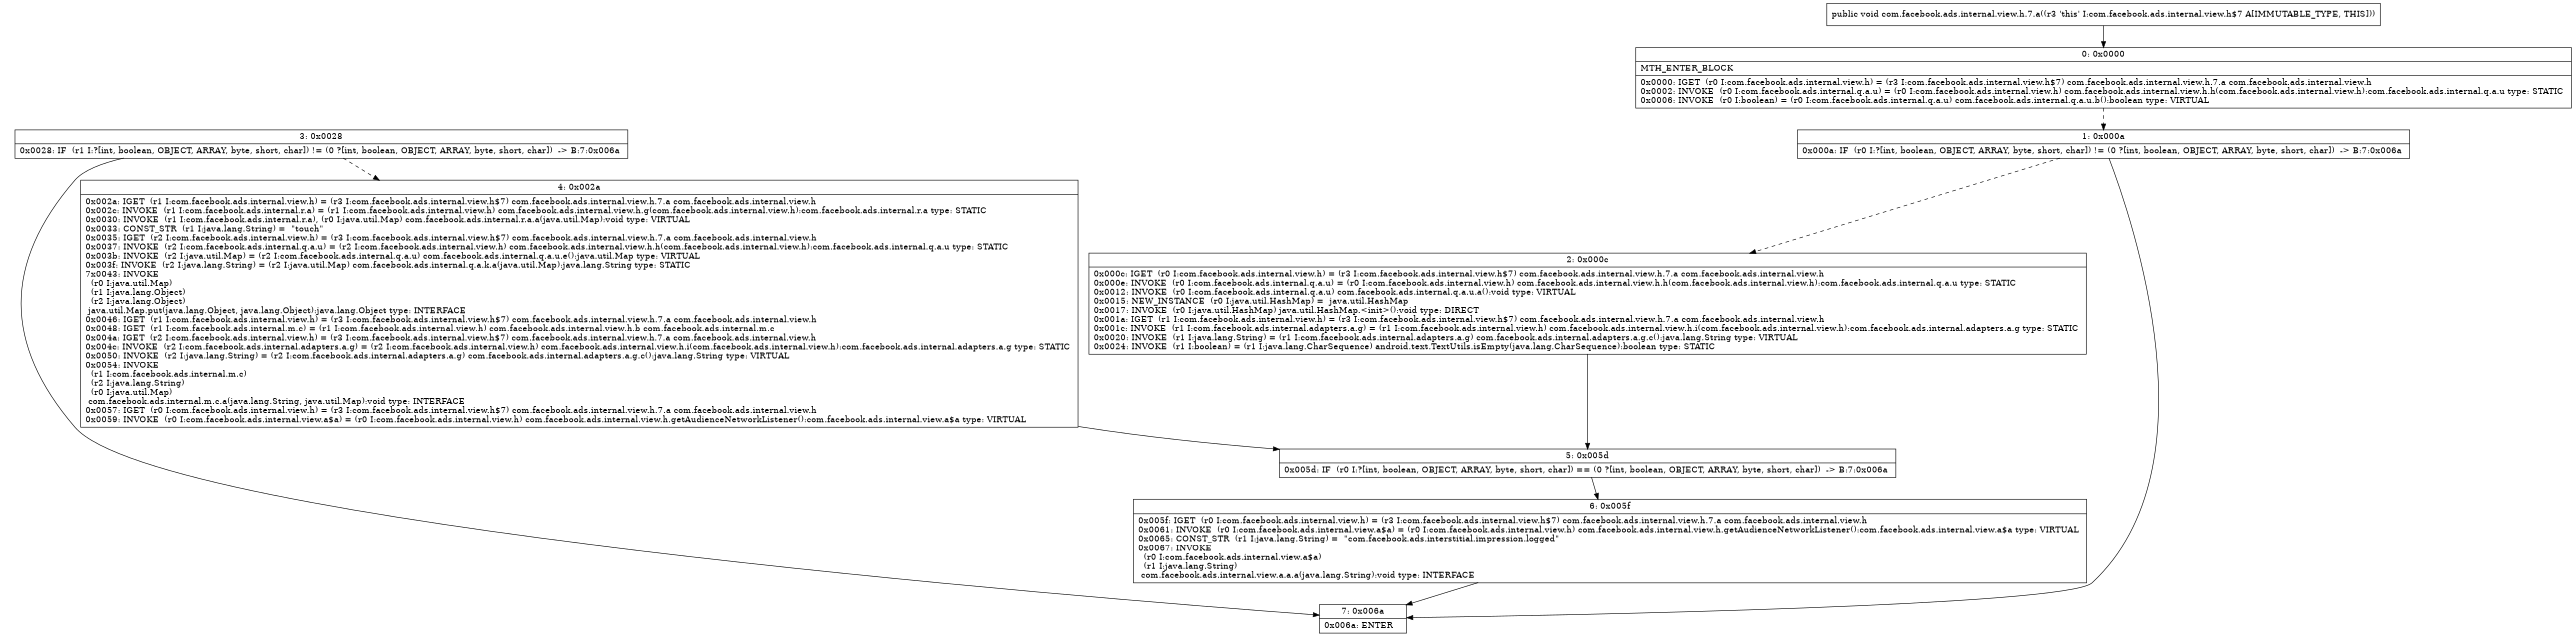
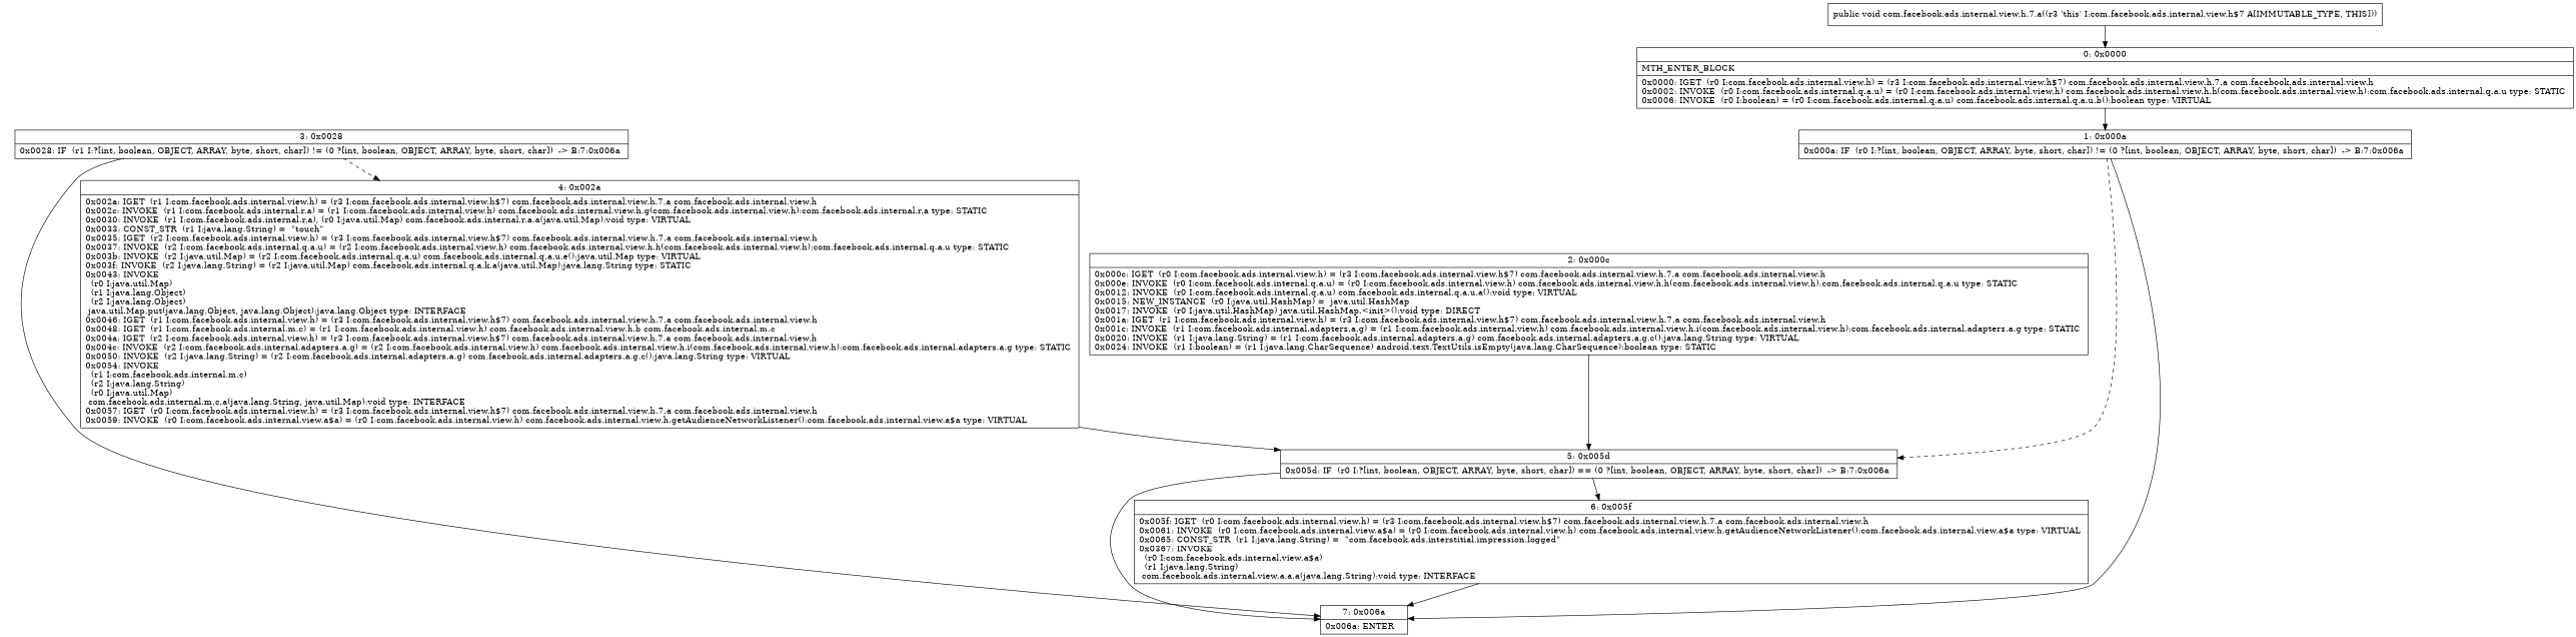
  digraph {
    node [shape=record]
    n1 [label="{0\:\ 0x0000|MTH_ENTER_BLOCK\l|0x0000: IGET  (r0 I:com.facebook.ads.internal.view.h) = (r3 I:com.facebook.ads.internal.view.h$7) com.facebook.ads.internal.view.h.7.a com.facebook.ads.internal.view.h \l0x0002: INVOKE  (r0 I:com.facebook.ads.internal.q.a.u) = (r0 I:com.facebook.ads.internal.view.h) com.facebook.ads.internal.view.h.h(com.facebook.ads.internal.view.h):com.facebook.ads.internal.q.a.u type: STATIC \l0x0006: INVOKE  (r0 I:boolean) = (r0 I:com.facebook.ads.internal.q.a.u) com.facebook.ads.internal.q.a.u.b():boolean type: VIRTUAL \l}"]
    n2 [label="{1\:\ 0x000a|0x000a: IF  (r0 I:?[int, boolean, OBJECT, ARRAY, byte, short, char]) != (0 ?[int, boolean, OBJECT, ARRAY, byte, short, char])  \-\> B:7:0x006a \l}"]
    n3 [label="{2\:\ 0x000c|0x000c: IGET  (r0 I:com.facebook.ads.internal.view.h) = (r3 I:com.facebook.ads.internal.view.h$7) com.facebook.ads.internal.view.h.7.a com.facebook.ads.internal.view.h \l0x000e: INVOKE  (r0 I:com.facebook.ads.internal.q.a.u) = (r0 I:com.facebook.ads.internal.view.h) com.facebook.ads.internal.view.h.h(com.facebook.ads.internal.view.h):com.facebook.ads.internal.q.a.u type: STATIC \l0x0012: INVOKE  (r0 I:com.facebook.ads.internal.q.a.u) com.facebook.ads.internal.q.a.u.a():void type: VIRTUAL \l0x0015: NEW_INSTANCE  (r0 I:java.util.HashMap) =  java.util.HashMap \l0x0017: INVOKE  (r0 I:java.util.HashMap) java.util.HashMap.\<init\>():void type: DIRECT \l0x001a: IGET  (r1 I:com.facebook.ads.internal.view.h) = (r3 I:com.facebook.ads.internal.view.h$7) com.facebook.ads.internal.view.h.7.a com.facebook.ads.internal.view.h \l0x001c: INVOKE  (r1 I:com.facebook.ads.internal.adapters.a.g) = (r1 I:com.facebook.ads.internal.view.h) com.facebook.ads.internal.view.h.i(com.facebook.ads.internal.view.h):com.facebook.ads.internal.adapters.a.g type: STATIC \l0x0020: INVOKE  (r1 I:java.lang.String) = (r1 I:com.facebook.ads.internal.adapters.a.g) com.facebook.ads.internal.adapters.a.g.c():java.lang.String type: VIRTUAL \l0x0024: INVOKE  (r1 I:boolean) = (r1 I:java.lang.CharSequence) android.text.TextUtils.isEmpty(java.lang.CharSequence):boolean type: STATIC \l}"]
    n4 [label="{7\:\ 0x006a|0x006a: ENTER   \l}"]
    n5 [label="{5\:\ 0x005d|0x005d: IF  (r0 I:?[int, boolean, OBJECT, ARRAY, byte, short, char]) == (0 ?[int, boolean, OBJECT, ARRAY, byte, short, char])  \-\> B:7:0x006a \l}"]
    n6 [label="{3\:\ 0x0028|0x0028: IF  (r1 I:?[int, boolean, OBJECT, ARRAY, byte, short, char]) != (0 ?[int, boolean, OBJECT, ARRAY, byte, short, char])  \-\> B:7:0x006a \l}"]
-   n7 [label="{4\:\ 0x002a|0x002a: IGET  (r1 I:com.facebook.ads.internal.view.h) = (r3 I:com.facebook.ads.internal.view.h$7) com.facebook.ads.internal.view.h.7.a com.facebook.ads.internal.view.h \l0x002c: INVOKE  (r1 I:com.facebook.ads.internal.r.a) = (r1 I:com.facebook.ads.internal.view.h) com.facebook.ads.internal.view.h.g(com.facebook.ads.internal.view.h):com.facebook.ads.internal.r.a type: STATIC \l0x0030: INVOKE  (r1 I:com.facebook.ads.internal.r.a), (r0 I:java.util.Map) com.facebook.ads.internal.r.a.a(java.util.Map):void type: VIRTUAL \l0x0033: CONST_STR  (r1 I:java.lang.String) =  \"touch\" \l0x0035: IGET  (r2 I:com.facebook.ads.internal.view.h) = (r3 I:com.facebook.ads.internal.view.h$7) com.facebook.ads.internal.view.h.7.a com.facebook.ads.internal.view.h \l0x0037: INVOKE  (r2 I:com.facebook.ads.internal.q.a.u) = (r2 I:com.facebook.ads.internal.view.h) com.facebook.ads.internal.view.h.h(com.facebook.ads.internal.view.h):com.facebook.ads.internal.q.a.u type: STATIC \l0x003b: INVOKE  (r2 I:java.util.Map) = (r2 I:com.facebook.ads.internal.q.a.u) com.facebook.ads.internal.q.a.u.e():java.util.Map type: VIRTUAL \l0x003f: INVOKE  (r2 I:java.lang.String) = (r2 I:java.util.Map) com.facebook.ads.internal.q.a.k.a(java.util.Map):java.lang.String type: STATIC \l7x0043: INVOKE  \l  (r0 I:java.util.Map)\l  (r1 I:java.lang.Object)\l  (r2 I:java.lang.Object)\l java.util.Map.put(java.lang.Object, java.lang.Object):java.lang.Object type: INTERFACE \l0x0046: IGET  (r1 I:com.facebook.ads.internal.view.h) = (r3 I:com.facebook.ads.internal.view.h$7) com.facebook.ads.internal.view.h.7.a com.facebook.ads.internal.view.h \l0x0048: IGET  (r1 I:com.facebook.ads.internal.m.c) = (r1 I:com.facebook.ads.internal.view.h) com.facebook.ads.internal.view.h.b com.facebook.ads.internal.m.c \l0x004a: IGET  (r2 I:com.facebook.ads.internal.view.h) = (r3 I:com.facebook.ads.internal.view.h$7) com.facebook.ads.internal.view.h.7.a com.facebook.ads.internal.view.h \l0x004c: INVOKE  (r2 I:com.facebook.ads.internal.adapters.a.g) = (r2 I:com.facebook.ads.internal.view.h) com.facebook.ads.internal.view.h.i(com.facebook.ads.internal.view.h):com.facebook.ads.internal.adapters.a.g type: STATIC \l0x0050: INVOKE  (r2 I:java.lang.String) = (r2 I:com.facebook.ads.internal.adapters.a.g) com.facebook.ads.internal.adapters.a.g.c():java.lang.String type: VIRTUAL \l0x0054: INVOKE  \l  (r1 I:com.facebook.ads.internal.m.c)\l  (r2 I:java.lang.String)\l  (r0 I:java.util.Map)\l com.facebook.ads.internal.m.c.a(java.lang.String, java.util.Map):void type: INTERFACE \l0x0057: IGET  (r0 I:com.facebook.ads.internal.view.h) = (r3 I:com.facebook.ads.internal.view.h$7) com.facebook.ads.internal.view.h.7.a com.facebook.ads.internal.view.h \l0x0059: INVOKE  (r0 I:com.facebook.ads.internal.view.a$a) = (r0 I:com.facebook.ads.internal.view.h) com.facebook.ads.internal.view.h.getAudienceNetworkListener():com.facebook.ads.internal.view.a$a type: VIRTUAL \l}"]
-   n8 [label="{6\:\ 0x005f|0x005f: IGET  (r0 I:com.facebook.ads.internal.view.h) = (r3 I:com.facebook.ads.internal.view.h$7) com.facebook.ads.internal.view.h.7.a com.facebook.ads.internal.view.h \l0x0061: INVOKE  (r0 I:com.facebook.ads.internal.view.a$a) = (r0 I:com.facebook.ads.internal.view.h) com.facebook.ads.internal.view.h.getAudienceNetworkListener():com.facebook.ads.internal.view.a$a type: VIRTUAL \l0x0065: CONST_STR  (r1 I:java.lang.String) =  \"com.facebook.ads.interstitial.impression.logged\" \l0x0067: INVOKE  \l  (r0 I:com.facebook.ads.internal.view.a$a)\l  (r1 I:java.lang.String)\l com.facebook.ads.internal.view.a.a.a(java.lang.String):void type: INTERFACE \l}"]
+   n7 [label="{4\:\ 0x002a|0x002a: IGET  (r1 I:com.facebook.ads.internal.view.h) = (r3 I:com.facebook.ads.internal.view.h$7) com.facebook.ads.internal.view.h.7.a com.facebook.ads.internal.view.h \l0x002c: INVOKE  (r1 I:com.facebook.ads.internal.r.a) = (r1 I:com.facebook.ads.internal.view.h) com.facebook.ads.internal.view.h.g(com.facebook.ads.internal.view.h):com.facebook.ads.internal.r.a type: STATIC \l0x0030: INVOKE  (r1 I:com.facebook.ads.internal.r.a), (r0 I:java.util.Map) com.facebook.ads.internal.r.a.a(java.util.Map):void type: VIRTUAL \l0x0033: CONST_STR  (r1 I:java.lang.String) =  \"touch\" \l0x0035: IGET  (r2 I:com.facebook.ads.internal.view.h) = (r3 I:com.facebook.ads.internal.view.h$7) com.facebook.ads.internal.view.h.7.a com.facebook.ads.internal.view.h \l0x0037: INVOKE  (r2 I:com.facebook.ads.internal.q.a.u) = (r2 I:com.facebook.ads.internal.view.h) com.facebook.ads.internal.view.h.h(com.facebook.ads.internal.view.h):com.facebook.ads.internal.q.a.u type: STATIC \l0x003b: INVOKE  (r2 I:java.util.Map) = (r2 I:com.facebook.ads.internal.q.a.u) com.facebook.ads.internal.q.a.u.e():java.util.Map type: VIRTUAL \l0x003f: INVOKE  (r2 I:java.lang.String) = (r2 I:java.util.Map) com.facebook.ads.internal.q.a.k.a(java.util.Map):java.lang.String type: STATIC \l0x0043: INVOKE  \l  (r0 I:java.util.Map)\l  (r1 I:java.lang.Object)\l  (r2 I:java.lang.Object)\l java.util.Map.put(java.lang.Object, java.lang.Object):java.lang.Object type: INTERFACE \l0x0046: IGET  (r1 I:com.facebook.ads.internal.view.h) = (r3 I:com.facebook.ads.internal.view.h$7) com.facebook.ads.internal.view.h.7.a com.facebook.ads.internal.view.h \l0x0048: IGET  (r1 I:com.facebook.ads.internal.m.c) = (r1 I:com.facebook.ads.internal.view.h) com.facebook.ads.internal.view.h.b com.facebook.ads.internal.m.c \l0x004a: IGET  (r2 I:com.facebook.ads.internal.view.h) = (r3 I:com.facebook.ads.internal.view.h$7) com.facebook.ads.internal.view.h.7.a com.facebook.ads.internal.view.h \l0x004c: INVOKE  (r2 I:com.facebook.ads.internal.adapters.a.g) = (r2 I:com.facebook.ads.internal.view.h) com.facebook.ads.internal.view.h.i(com.facebook.ads.internal.view.h):com.facebook.ads.internal.adapters.a.g type: STATIC \l0x0050: INVOKE  (r2 I:java.lang.String) = (r2 I:com.facebook.ads.internal.adapters.a.g) com.facebook.ads.internal.adapters.a.g.c():java.lang.String type: VIRTUAL \l0x0054: INVOKE  \l  (r1 I:com.facebook.ads.internal.m.c)\l  (r2 I:java.lang.String)\l  (r0 I:java.util.Map)\l com.facebook.ads.internal.m.c.a(java.lang.String, java.util.Map):void type: INTERFACE \l0x0057: IGET  (r0 I:com.facebook.ads.internal.view.h) = (r3 I:com.facebook.ads.internal.view.h$7) com.facebook.ads.internal.view.h.7.a com.facebook.ads.internal.view.h \l0x0059: INVOKE  (r0 I:com.facebook.ads.internal.view.a$a) = (r0 I:com.facebook.ads.internal.view.h) com.facebook.ads.internal.view.h.getAudienceNetworkListener():com.facebook.ads.internal.view.a$a type: VIRTUAL \l}"]
+   n8 [label="{6\:\ 0x005f|0x005f: IGET  (r0 I:com.facebook.ads.internal.view.h) = (r3 I:com.facebook.ads.internal.view.h$7) com.facebook.ads.internal.view.h.7.a com.facebook.ads.internal.view.h \l0x0061: INVOKE  (r0 I:com.facebook.ads.internal.view.a$a) = (r0 I:com.facebook.ads.internal.view.h) com.facebook.ads.internal.view.h.getAudienceNetworkListener():com.facebook.ads.internal.view.a$a type: VIRTUAL \l0x0065: CONST_STR  (r1 I:java.lang.String) =  \"com.facebook.ads.interstitial.impression.logged\" \l0x0367: INVOKE  \l  (r0 I:com.facebook.ads.internal.view.a$a)\l  (r1 I:java.lang.String)\l com.facebook.ads.internal.view.a.a.a(java.lang.String):void type: INTERFACE \l}"]
    n9 [label="{public void com.facebook.ads.internal.view.h.7.a((r3 'this' I:com.facebook.ads.internal.view.h$7 A[IMMUTABLE_TYPE, THIS])) }"]
-   n1 -> n2 [style=dashed]
-   n2 -> n3 [style=dashed]
+   n1 -> n2
+   n2 -> n5 [style=dashed]
    n2 -> n4
    n3 -> n5
+   n5 -> n4
    n5 -> n8 [style=solid]
    n6 -> n4
    n6 -> n7 [style=dashed]
    n7 -> n5
    n8 -> n4
    n9 -> n1
  }
